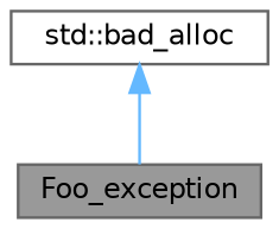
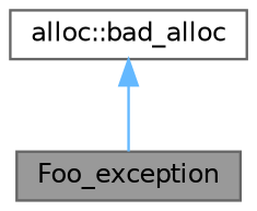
  digraph {
    node [color=gray40 fontname=Helvetica fontsize=10 shape=box style=filled]
    n1 [fillcolor=grey60 fontcolor=black height=0.2 label=Foo_exception width=0.4]
-   n2 [fillcolor=white height=0.2 label="std::bad_alloc" width=0.4]
+   n2 [fillcolor=white height=0.2 label="alloc::bad_alloc" width=0.4]
    n2 -> n1 [color=steelblue1 dir=back fontname=Helvetica fontsize=10 labelfontname=Helvetica labelfontsize=10 style=solid]
  }
